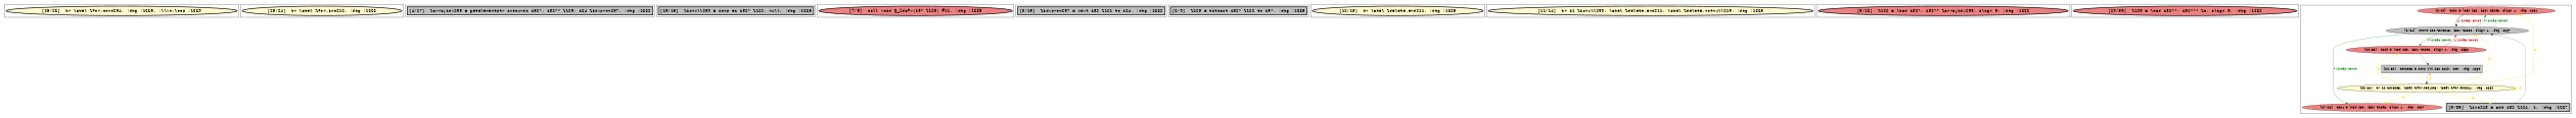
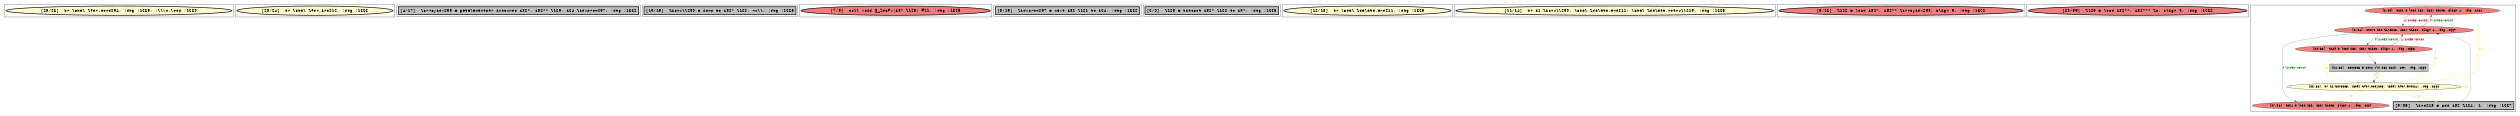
  digraph {
    fontname="DejaVu Sans Mono"
    node [fillcolor=lightcoral fontname="DejaVu Sans Mono" fontsize=20 penwidth=3.0 shape=ellipse style=filled]
    edge [color=gold fontcolor=gold fontname="DejaVu Sans Mono" penwidth=1.0 style=solid]
    n1 [fillcolor=lemonchiffon label="[25/26]  br label %for.cond204, !dbg !1668, !llvm.loop !1669"]
    n2 [fillcolor=lemonchiffon label="[23/24]  br label %for.inc212, !dbg !1666"]
    n3 [fillcolor=grey label="[4/17]  %arrayidx208 = getelementptr inbounds i32*, i32** %120, i64 %idxprom207, !dbg !1662" shape=rectangle]
    n4 [fillcolor=grey label="[10/15]  %isnull209 = icmp eq i32* %122, null, !dbg !1665" shape=rectangle]
    n5 [label="[7/8]  call void @_ZdaPv(i8* %123) #11, !dbg !1665"]
    n6 [fillcolor=grey label="[3/18]  %idxprom207 = zext i32 %121 to i64, !dbg !1662" shape=rectangle]
    n7 [fillcolor=grey label="[6/9]  %123 = bitcast i32* %122 to i8*, !dbg !1665" shape=rectangle]
    n8 [fillcolor=lemonchiffon label="[12/13]  br label %delete.end211, !dbg !1665"]
    n9 [fillcolor=lemonchiffon label="[11/14]  br i1 %isnull209, label %delete.end211, label %delete.notnull210, !dbg !1665"]
    n10 [label="[5/16]  %122 = load i32*, i32** %arrayidx208, align 8, !dbg !1662"]
    n11 [label="[29/30]  %120 = load i32**, i32*** %c, align 8, !dbg !1662"]
    n12 [label="[2/19]  %121 = load i32, i32* %i203, align 4, !dbg !1664" fontsize="" penwidth=""]
-   n13 [fillcolor=grey label="[1/34]  store i32 %inc213, i32* %i203, align 4, !dbg !1667" fontsize="" penwidth=""]
+   n13 [label="[1/34]  store i32 %inc213, i32* %i203, align 4, !dbg !1667" fontsize="" penwidth=""]
    n14 [label="[27/28]  %124 = load i32, i32* %i203, align 4, !dbg !1667" fontsize="" penwidth=""]
    n15 [fillcolor=grey label="[0/35]  %inc213 = add i32 %124, 1, !dbg !1667" shape=rectangle]
    n16 [label="[20/33]  %119 = load i32, i32* %i203, align 4, !dbg !1658" fontsize="" penwidth=""]
    n17 [fillcolor=grey label="[21/32]  %cmp205 = icmp ult i32 %119, 100, !dbg !1660" shape=rectangle fontsize="" penwidth=""]
    n18 [fillcolor=lemonchiffon label="[22/31]  br i1 %cmp205, label %for.body206, label %for.end214, !dbg !1661" fontsize="" penwidth=""]
    subgraph cluster_1 {
      n1
    }
    subgraph cluster_2 {
      n2
    }
    subgraph cluster_3 {
      n3
    }
    subgraph cluster_4 {
      n4
    }
    subgraph cluster_5 {
      n5
    }
    subgraph cluster_6 {
      n6
    }
    subgraph cluster_7 {
      n7
    }
    subgraph cluster_8 {
      n8
    }
    subgraph cluster_9 {
      n9
    }
    subgraph cluster_10 {
      n10
    }
    subgraph cluster_11 {
      n11
    }
    subgraph cluster_12 {
      n12
      n13
      n14
      n15
      n16
      n17
      n18
    }
-   n12 -> n13 [color=black fontcolor=firebrick3 label="A|indep|Const"]
-   n13 -> n12 [color=forestgreen fontcolor=forestgreen label="T|indep|Const"]
+   n12 -> n13 [color=firebrick3 fontcolor=firebrick3 label="A|indep|Const"]
+   n13 -> n12 [color=firebrick3 fontcolor=forestgreen label="T|indep|Const"]
    n13 -> n14 [color=forestgreen fontcolor=forestgreen label="T|indep|Const"]
    n13 -> n16 [color=forestgreen fontcolor=forestgreen label="T|indep|Const"]
    n15 -> n13 [color=black fontcolor=black penwidth=0.5]
    n16 -> n13 [color=firebrick3 fontcolor=firebrick3 label="A|indep|Const"]
    n16 -> n17 [color=black fontcolor=black penwidth=0.5]
    n17 -> n18 [color=black fontcolor=black penwidth=0.5]
    n18 -> n12 [label=C]
    n18 -> n13 [label=C]
    n18 -> n14 [label=C]
    n18 -> n15 [label=C]
    n18 -> n16 [label=C]
    n18 -> n17 [label=C]
    n18 -> n18 [label=C]
  }
